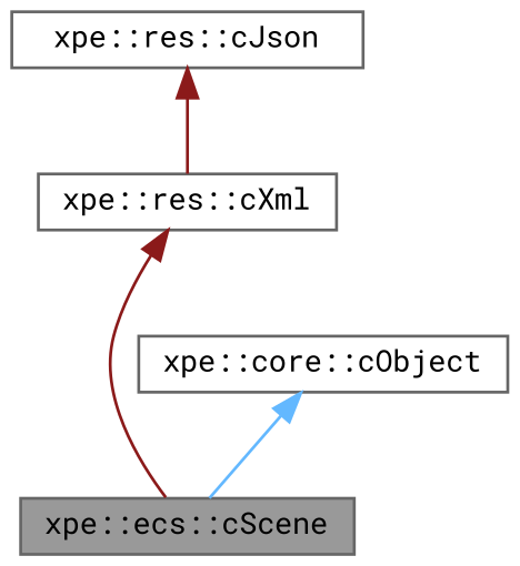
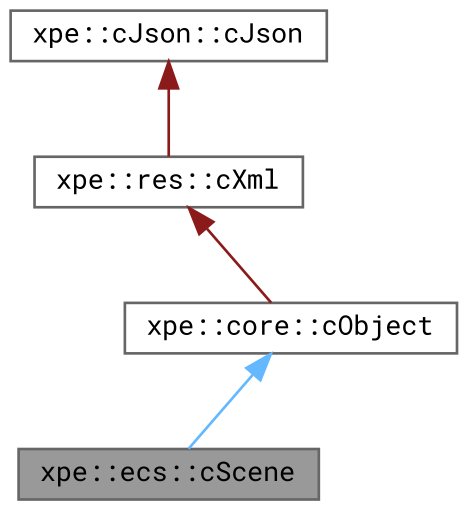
  digraph {
    fontname="Roboto Mono"
    node [color=gray40 fillcolor=white fontname="Roboto Mono" fontsize=10 shape=box style=filled]
    edge [color=firebrick4 dir=back fontname="Roboto Mono" fontsize=10 labelfontname=Helvetica labelfontsize=10 style=solid]
    n1 [fillcolor=grey60 fontcolor=black height=0.2 label="xpe::ecs::cScene" width=0.4]
    n2 [height=0.2 label="xpe::core::cObject" width=0.4]
-   n3 [height=0.2 label="xpe::res::cJson" width=0.4]
+   n3 [height=0.2 label="xpe::cJson::cJson" width=0.4]
    n4 [height=0.2 label="xpe::res::cXml" width=0.4]
    n2 -> n1 [color=steelblue1]
    n3 -> n4
-   n4 -> n1
+   n4 -> n2
  }
